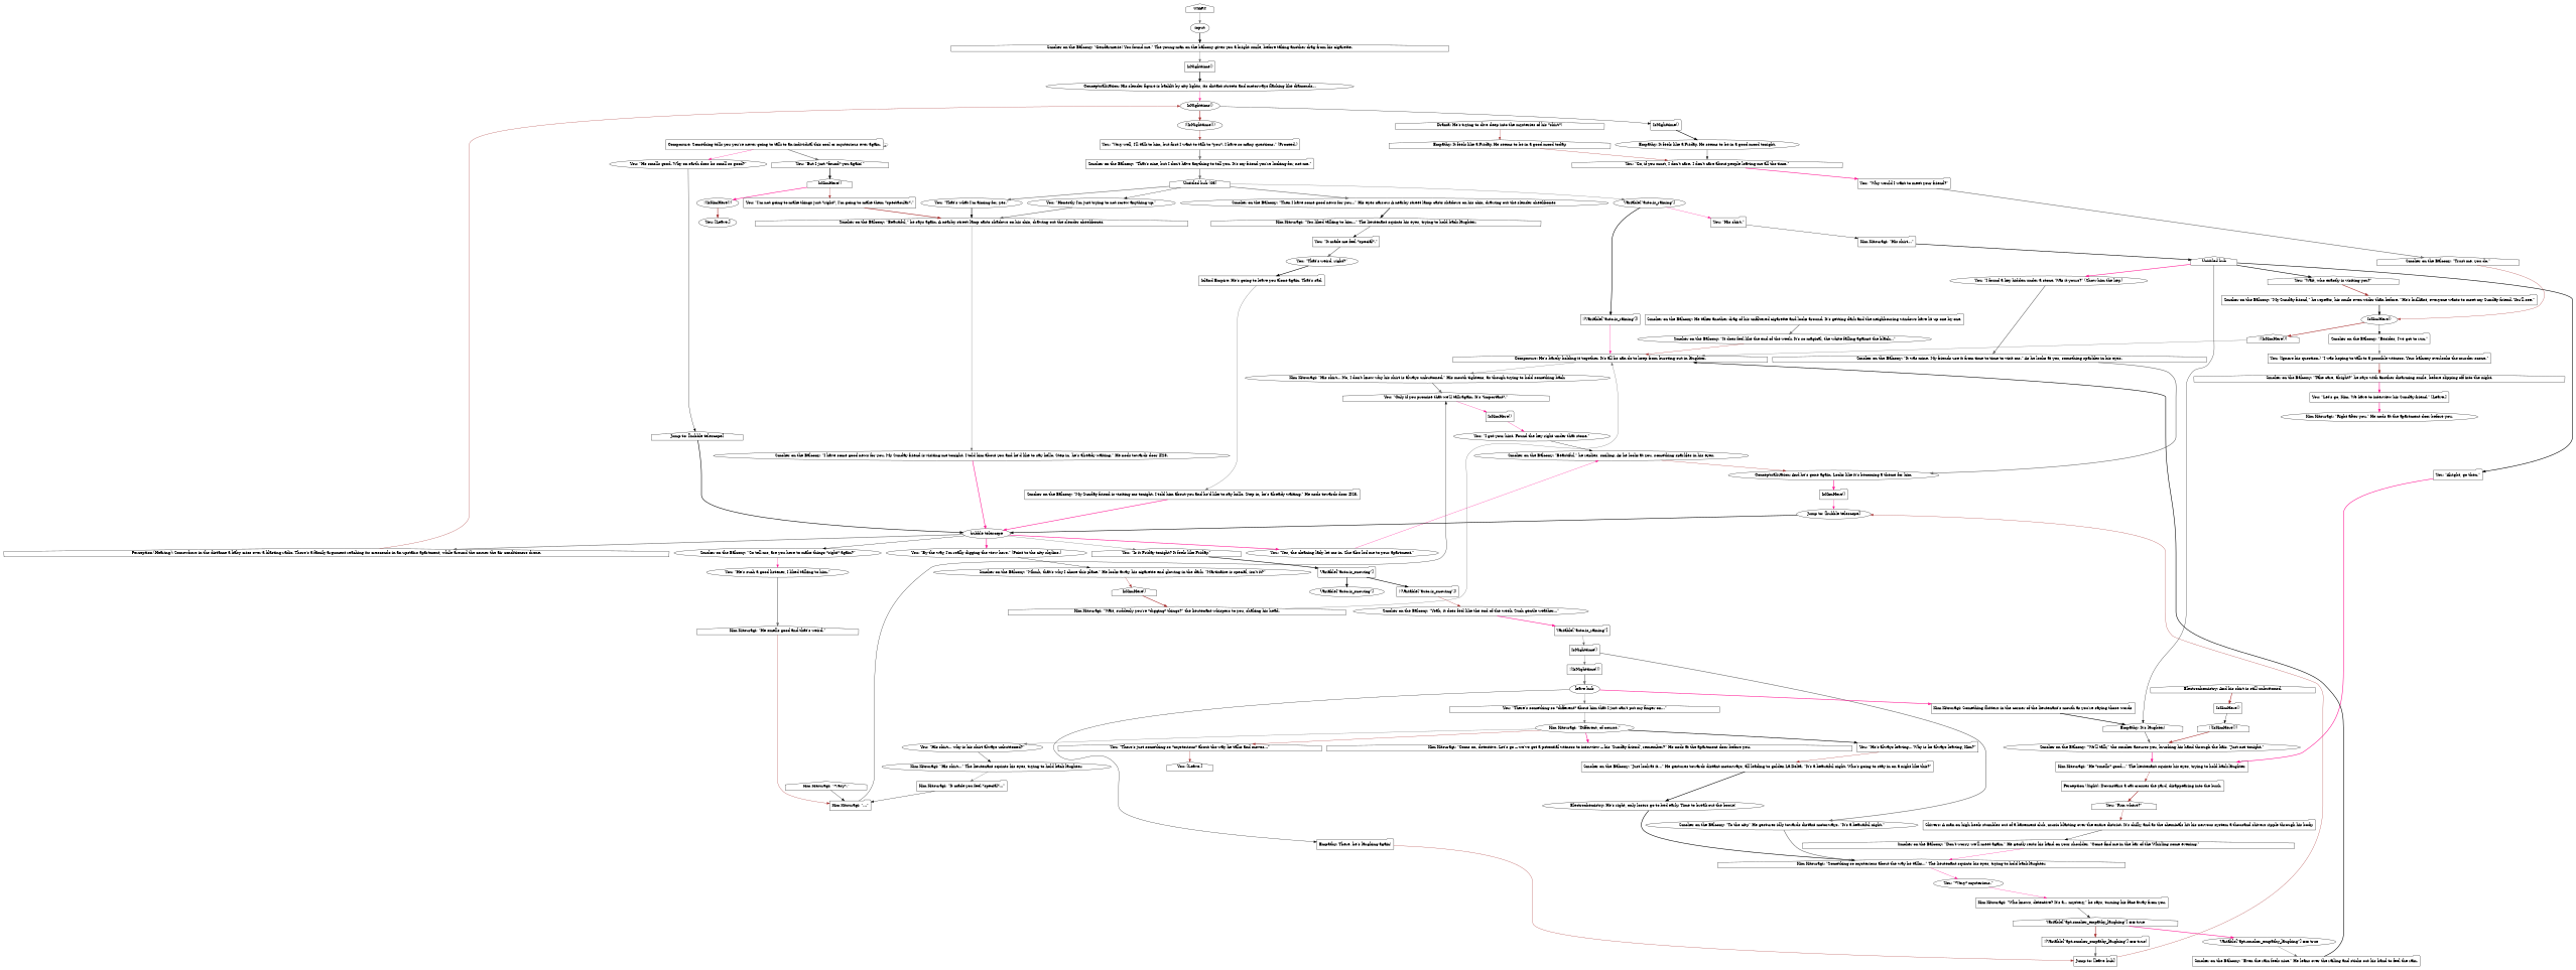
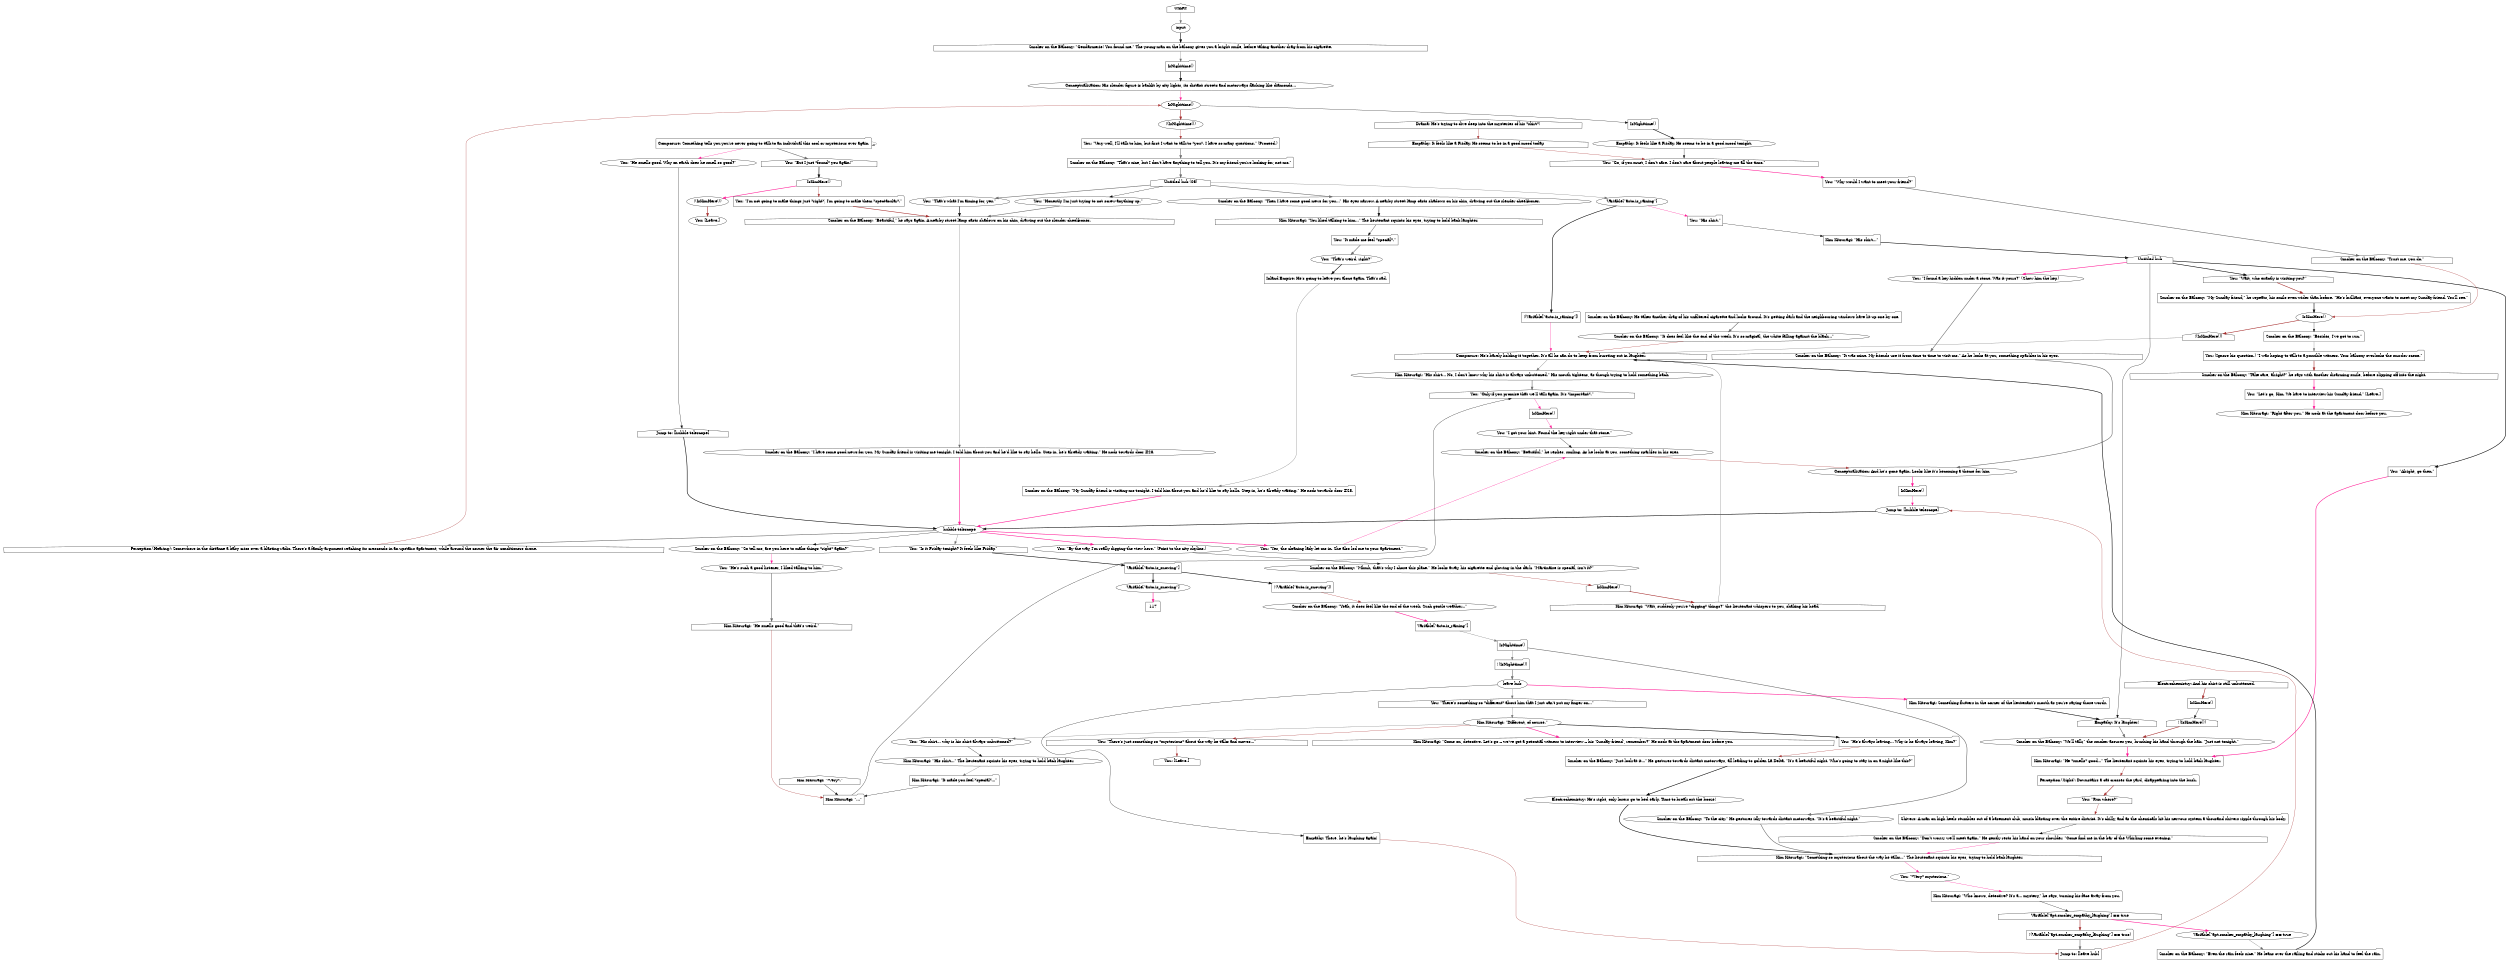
  digraph {
    node [shape=folder]
    edge [color=black style=bold]
    n1 [label=START shape=house]
    n2 [label=input shape=ellipse]
    n3 [label="Smoker on the Balcony: \"Gendarmerie! You found me.\" The young man on the balcony gives you a bright smile, before taking another drag from his cigarette." shape=house]
    n4 [label="IsNighttime()"]
    n5 [label="You: \"That's what I'm aiming for, yes.\"" shape=ellipse]
    n6 [label="Smoker on the Balcony: \"Beautiful,\" he says again. A nearby street lamp casts shadows on his chin, drawing out the slender cheekbones." shape=house]
    n7 [label="Smoker on the Balcony: \"I have some good news for you. My Sunday friend is visiting me tonight. I told him about you and he'd like to say hello. Step in, he's already waiting.\" He nods towards door #28." shape=ellipse]
    n8 [label="hubble telescope" shape=ellipse]
    n9 [label="You: \"By the way, I'm really digging the view here.\" (Point to the city skyline.)" shape=ellipse]
    n10 [label="You: \"Is it Friday tonight? It feels like Friday.\"" shape=house]
    n11 [label="Perception (Hearing): Somewhere in the distance a baby cries over a blasting radio. There's a family argument reaching its crescendo in an upstairs apartment, while around the corner the air conditioners drone." shape=house]
    n12 [label="Smoker on the Balcony: \"So tell me, are you here to make things *right* again?\"" shape=ellipse]
    n13 [label="You: \"Yes, the cleaning lady let me in. She also led me to your apartment.\"" shape=ellipse]
    n14 [label="You: \"I found a key hidden under a stone. Was it yours?\" (Show him the key.)" shape=ellipse]
    n15 [label="Smoker on the Balcony: \"It was mine. My friends use it from time to time to visit me.\" As he looks at you, something sparkles in his eyes." shape=house]
    n16 [label="Conceptualization: And he's gone again. Looks like it's becoming a theme for him." shape=ellipse]
    n17 [label="Smoker on the Balcony: \"Mhmh, that's why I chose this place.\" He looks away, his cigarette end glowing in the dark. \"Martinaise is special, isn't it?\"" shape=ellipse]
    n18 [label="Variable[\"auto.is_snowing\"]"]
    n19 [label="IsNighttime()" shape=ellipse]
    n20 [label="You: \"He's such a good listener, I liked talking to him.\"" shape=ellipse]
    n21 [label="Smoker on the Balcony: \"Beautiful,\" he replies, smiling. As he looks at you, something sparkles in his eyes." shape=ellipse]
    n22 [label="You: \"It made me feel *special*.\""]
    n23 [label="You: \"That's weird, right?\"" shape=ellipse]
    n24 [label="Inland Empire: He's going to leave you alone again. That's sad."]
    n25 [label="You: \"*Very* mysterious.\"" shape=ellipse]
    n26 [label="Kim Kitsuragi: \"Who knows, detective? It's a... mystery,\" he says, turning his face away from you."]
    n27 [label="Variable[\"apt.smoker_empathy_laughing\"] == true" shape=house]
    n28 [label="Conceptualization: His slender figure is backlit by city lights, its distant streets and motorways flashing like diamonds..." shape=ellipse]
    n29 [label="IsNighttime()"]
    n30 [label="!(IsNighttime())" shape=ellipse]
    n31 [label="IsKimHere()" shape=house]
    n32 [label="Empathy: It feels like a Friday. He seems to be in a good mood tonight." shape=ellipse]
    n33 [label="You: \"Very well, I'll talk to him, but first I want to talk to *you*. I have so many questions.\" (Proceed.)"]
    n34 [label="You: \"Go, if you must, I don't care. I don't care about people leaving me all the time.\"" shape=house]
    n35 [label="Smoker on the Balcony: \"That's nice, but I don't have anything to tell you. It's my friend you're looking for, not me.\""]
    n36 [label="Jump to: [leave hub]"]
    n37 [label="Jump to: [hubble telescope]" shape=ellipse]
    n38 [label="Electrochemistry: He's right, only losers go to bed early. Time to break out the booze!" shape=ellipse]
    n39 [label="Kim Kitsuragi: \"Something so mysterious about the way he talks...\" The lieutenant squints his eyes, trying to hold back laughter." shape=house]
    n40 [label="Variable[\"auto.is_snowing\"]" shape=ellipse]
    n41 [label="!(Variable[\"auto.is_snowing\"])"]
+   117
    n43 [label="Smoker on the Balcony: \"Yeah, it does feel like the end of the week. Such gentle weather...\"" shape=ellipse]
    n44 [label="Variable[\"auto.is_raining\"]"]
    n45 [label="IsKimHere()"]
    n46 [label="You: \"Why would I want to meet your friend?\""]
    n47 [label="Kim Kitsuragi: \"His shirt...\" The lieutenant squints his eyes, trying to hold back laughter." shape=ellipse]
    n48 [label="Kim Kitsuragi: \"It made you feel *special*...\""]
    n49 [label="Kim Kitsuragi: \"...\""]
    n50 [label="You: \"Only if you promise that we'll talk again. It's *important*.\"" shape=house]
    n51 [label="IsKimHere()"]
    n52 [label="Untitled hub (05)" shape=house]
    n53 [label="You: \"Honestly I'm just trying to not screw anything up.\"" shape=ellipse]
    n54 [label="Smoker on the Balcony: \"Then I have some good news for you...\" His eyes narrow. A nearby street lamp casts shadows on his chin, drawing out the slender cheekbones." shape=ellipse]
    n55 [label="Variable[\"auto.is_raining\"]" shape=ellipse]
    n56 [label="You: \"There's something so *different* about him that I just can't put my finger on...\"" shape=house]
    n57 [label="Kim Kitsuragi: \"Different, of course.\"" shape=ellipse]
    n58 [label="You: \"There's just something so *mysterious* about the way he talks and moves...\"" shape=house]
    n59 [label="You: \"His shirt... why is his shirt always unbuttoned?\"" shape=ellipse]
    n60 [label="Kim Kitsuragi: \"Come on, detective. Let's go -- we've got a potential witness to interview -- his 'Sunday friend', remember?\" He nods at the apartment door before you." shape=house]
    n61 [label="You: \"He's always leaving... Why is he always leaving, Kim?\""]
    n62 [label="You: \"But I just *found* you again!\"" shape=house]
    n63 [label="IsKimHere()" shape=house]
    n64 [label="!(IsKimHere())" shape=ellipse]
    n65 [label="You: \"I'm not going to make things just *right*, I'm going to make them *spectacular*.\""]
    n66 [label="Kim Kitsuragi: \"Wait, suddenly you're *digging* things?\" the lieutenant whispers to you, shaking his head." shape=house]
    n67 [label="Empathy: It's laughter!" shape=house]
    n68 [label="Smoker on the Balcony: \"We'll talk,\" the smoker assures you, brushing his hand through the hair. \"Just not tonight.\"" shape=ellipse]
    n69 [label="Kim Kitsuragi: \"He *smells* good...\" The lieutenant squints his eyes, trying to hold back laughter."]
    n70 [label="IsNighttime()"]
    n71 [label="Composure: He's barely holding it together. It's all he can do to keep from bursting out in laughter." shape=house]
    n72 [label="Kim Kitsuragi: \"His shirt... No, I don't know why his shirt is always unbuttoned.\" His mouth tightens, as though trying to hold something back." shape=ellipse]
    n73 [label="Smoker on the Balcony: \"My Sunday friend,\" he repeats, his smile even wider than before. \"He's brilliant, everyone wants to meet my Sunday friend. You'll see.\""]
    n74 [label="IsKimHere()" shape=ellipse]
    n75 [label="!(IsKimHere())" shape=house]
    n76 [label="Smoker on the Balcony: \"Besides, I've got to run.\""]
    n77 [label="You: [Leave.]" shape=house]
    n78 [label="Kim Kitsuragi: \"His shirt...\""]
    n79 [label="Untitled hub" shape=house]
    n80 [label="You: \"Alright, go then.\""]
    n81 [label="You: \"Wait, who exactly is visiting you?\"" shape=house]
    n82 [label="You: [Leave.]" shape=ellipse]
    n83 [label="Perception (Sight): Downstairs a cat crosses the yard, disappearing into the bush."]
    n84 [label="Smoker on the Balcony: \"Trust me, you do.\"" shape=house]
    n85 [label="Variable[\"apt.smoker_empathy_laughing\"] == true" shape=ellipse]
    n86 [label="!(Variable[\"apt.smoker_empathy_laughing\"] == true)"]
    n87 [label="Smoker on the Balcony: \"Even the rain feels nice.\" He leans over the railing and sticks out his hand to feel the rain."]
    n88 [label="Smoker on the Balcony: \"Just look at it...\" He gestures towards distant motorways, all leading to golden La Delta. \"It's a beautiful night. Who's going to stay in on a night like this?\""]
    n89 [label="Kim Kitsuragi: \"Right after you.\" He nods at the apartment door before you." shape=ellipse]
    n90 [label="Kim Kitsuragi: \"*Very*.\"" shape=house]
    n91 [label="Kim Kitsuragi: \"You liked talking to him...\" The lieutenant squints his eyes, trying to hold back laughter." shape=house]
    n92 [label="Smoker on the Balcony: \"Take care, alright?\" he says with another disarming smile, before slipping off into the night." shape=house]
    n93 [label="You: \"Let's go, Kim. We have to interview his Sunday friend.\" [Leave.]"]
    n94 [label="You: \"Run where?\"" shape=house]
    n95 [label="Jump to: [hubble telescope]" shape=house]
    n96 [label="You: (Ignore his question.) \"I was hoping to talk to a possible witness. Your balcony overlooks the murder scene.\""]
    n97 [label="Shivers: A man on high heels stumbles out of a basement club, music blasting over the entire district. It's chilly, and as the chemicals hit his nervous system a thousand shivers ripple through his body."]
    n98 [label="Smoker on the Balcony: \"Don't worry, we'll meet again.\" He gently rests his hand on your shoulder. \"Come find me in the bar of the Whirling some evening.\"" shape=house]
    n99 [label="You: \"He smells good. Why on earth does he smell so good?\"" shape=ellipse]
    n100 [label="Empathy: It feels like a Friday. He seems to be in a good mood today." shape=house]
    n101 [label="leave hub" shape=ellipse]
    n102 [label="Empathy: There, he's laughing again!"]
    n103 [label="Kim Kitsuragi: Something flutters in the corner of the lieutenant's mouth as you're saying those words."]
    n104 [label="You: \"I got your hint. Found the key right under that stone.\"" shape=ellipse]
    n105 [label="Drama: He's trying to dive deep into the mysteries of his *shirt*!" shape=house]
    n106 [label="Electrochemistry: And his shirt is still unbuttoned." shape=house]
    n107 [label="IsKimHere()"]
    n108 [label="!(IsKimHere())" shape=house]
    n109 [label="Smoker on the Balcony: He takes another drag of his unfiltered cigarette and looks around. It's getting dark and the neighbouring windows have lit up one by one."]
    n110 [label="Smoker on the Balcony: \"It does feel like the end of the week. It's so magical, the white falling against the black...\"" shape=ellipse]
    n111 [label="Kim Kitsuragi: \"He smells good and that's weird.\"" shape=house]
    n112 [label="!(IsNighttime())"]
    n113 [label="Smoker on the Balcony: \"To the city.\" He gestures idly towards distant motorways. \"It's a beautiful night.\"" shape=ellipse]
    n114 [label="!(Variable[\"auto.is_raining\"])"]
    n115 [label="You: \"His shirt.\""]
    n116 [label="Composure: Something tells you you're never going to talk to an individual this cool or mysterious ever again."]
    n117 [label="Smoker on the Balcony: \"My Sunday friend is visiting me tonight. I told him about you and he'd like to say hello. Step in, he's already waiting.\" He nods towards door #28."]
    n1 -> n2 [color=gray40 style=solid]
    n2 -> n3
    n3 -> n4 [color=gray40 style=solid]
    n4 -> n28
    n5 -> n6
    n6 -> n7 [color=gray40 style=solid]
    n7 -> n8 [color=deeppink]
    n8 -> n9 [color=deeppink]
    n8 -> n10 [color=gray40 style=solid]
    n8 -> n11 [color=gray40]
    n8 -> n12 [style=solid]
    n8 -> n13 [color=deeppink]
    n9 -> n17 [style=solid]
    n10 -> n18
    n11 -> n19 [color=brown style=solid]
    n12 -> n20 [color=deeppink style=solid]
    n13 -> n21 [color=deeppink style=solid]
    n14 -> n15 [color=gray40]
    n15 -> n16 [color=gray40]
    n16 -> n45 [color=deeppink]
    n17 -> n31 [color=brown style=solid]
    n18 -> n40
    n18 -> n41
    n19 -> n29 [style=solid]
    n19 -> n30 [color=brown]
    n20 -> n111 [color=gray40]
    n21 -> n16 [color=brown style=solid]
    n22 -> n23 [color=gray40]
    n23 -> n24
    n24 -> n117 [color=gray40 style=solid]
    n25 -> n26 [color=deeppink style=solid]
    n26 -> n27 [style=solid]
    n27 -> n85 [color=deeppink]
    n27 -> n86 [color=brown]
    n28 -> n19 [color=deeppink style=solid]
    n29 -> n32
    n30 -> n33 [color=brown style=solid]
    n31 -> n66 [color=brown]
    n32 -> n34 [style=solid]
    n33 -> n35 [color=gray40]
    n34 -> n46 [color=deeppink]
    n35 -> n52 [color=gray40]
    n36 -> n37 [color=brown style=solid]
    n37 -> n8
    n38 -> n39
    n39 -> n25 [color=deeppink style=solid]
+   n40 -> 117 [color=deeppink]
    n41 -> n43 [color=brown style=solid]
    n43 -> n44 [color=deeppink]
    n44 -> n70 [color=gray40 style=solid]
    n45 -> n37 [color=deeppink style=solid]
    n46 -> n84 [color=gray40]
    n47 -> n48 [color=gray40 style=solid]
    n48 -> n49 [style=solid]
    n49 -> n50 [style=solid]
    n50 -> n51 [color=deeppink style=solid]
    n51 -> n104 [color=deeppink style=solid]
    n52 -> n5 [color=gray40]
    n52 -> n53 [style=solid]
    n52 -> n54 [color=gray40]
    n52 -> n55 [color=gray40 style=solid]
    n53 -> n6 [color=gray40]
    n54 -> n91
    n55 -> n114
    n55 -> n115 [color=deeppink style=solid]
    n56 -> n57 [color=gray40 style=solid]
    n57 -> n58 [color=brown style=solid]
    n57 -> n59 [color=gray40 style=solid]
    n57 -> n60 [color=deeppink]
    n57 -> n61
    n58 -> n77 [color=brown style=solid]
    n59 -> n47 [style=solid]
    n61 -> n88 [color=brown style=solid]
    n62 -> n63
    n63 -> n64 [color=deeppink]
    n63 -> n65 [color=brown style=solid]
    n64 -> n82 [color=brown]
    n65 -> n6 [color=brown]
    n66 -> n71 [color=gray40 style=solid]
    n67 -> n68 [color=gray40]
    n68 -> n69 [color=deeppink]
    n69 -> n83 [color=brown style=solid]
    n70 -> n112 [color=gray40 style=solid]
    n70 -> n113 [color=gray40]
    n71 -> n72 [color=gray40 style=solid]
    n72 -> n50 [color=gray40]
    n73 -> n74
    n74 -> n75 [color=brown]
    n74 -> n76 [style=solid]
    n75 -> n71 [color=gray40 style=solid]
    n76 -> n96 [color=gray40 style=solid]
    n78 -> n79
    n79 -> n14 [color=deeppink]
    n79 -> n67 [style=solid]
    n79 -> n80
    n79 -> n81
    n80 -> n69 [color=deeppink]
    n81 -> n73 [color=brown]
    n83 -> n94 [color=brown]
    n84 -> n74 [color=brown style=solid]
    n85 -> n87 [color=gray40 style=solid]
    n86 -> n36 [color=gray40]
    n87 -> n71
    n88 -> n38
    n90 -> n49 [style=solid]
    n91 -> n22 [style=solid]
    n92 -> n93 [color=deeppink]
    n93 -> n89 [color=deeppink]
    n94 -> n97 [color=brown style=solid]
    n95 -> n8
    n96 -> n92 [color=brown]
    n97 -> n98 [style=solid]
    n98 -> n39 [color=deeppink style=solid]
    n99 -> n95 [style=solid]
    n100 -> n34 [color=brown style=solid]
    n101 -> n56 [color=gray40 style=solid]
    n101 -> n102 [style=solid]
    n101 -> n103 [color=deeppink]
    n102 -> n36 [color=brown style=solid]
    n103 -> n67
    n104 -> n21 [style=solid]
    n105 -> n100 [color=brown style=solid]
    n106 -> n107 [color=brown]
    n107 -> n108 [style=solid]
    n108 -> n68 [color=brown]
    n109 -> n110 [color=gray40]
    n110 -> n71 [color=brown style=solid]
    n111 -> n49 [color=brown style=solid]
    n112 -> n101 [color=gray40]
    n113 -> n39 [color=gray40]
    n114 -> n71 [color=deeppink style=solid]
    n115 -> n78 [style=solid]
    n116 -> n62 [color=gray40]
    n116 -> n99 [color=deeppink style=solid]
    n116 -> n116 [color=gray40 style=solid]
    n117 -> n8 [color=deeppink]
  }
